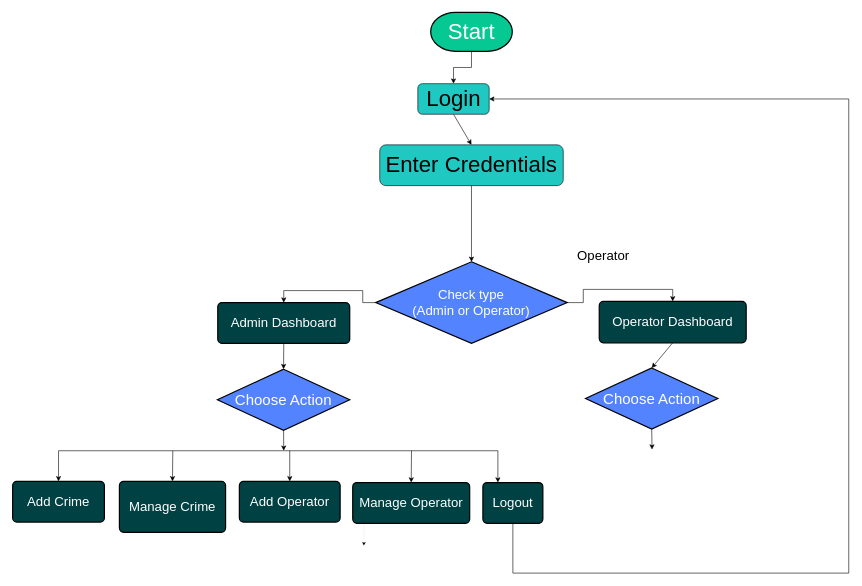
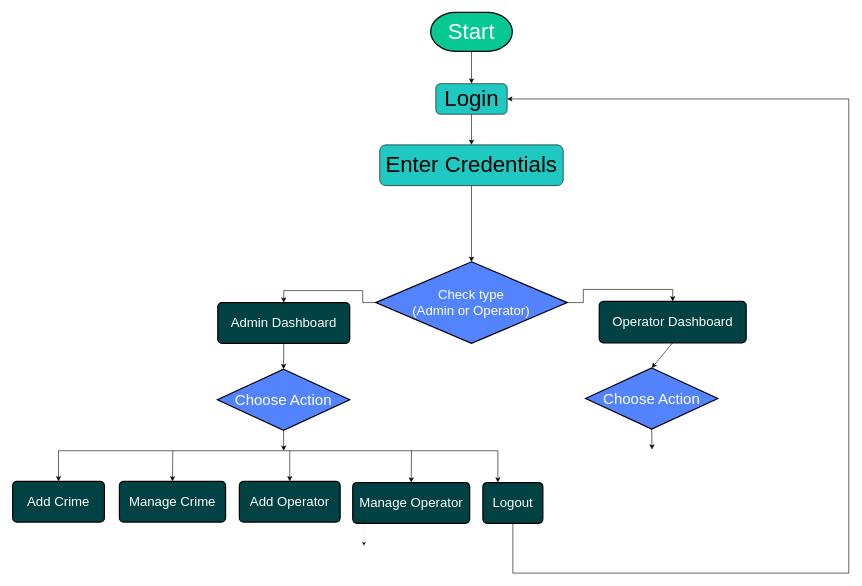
  <mxCell id="0" />
  <mxCell id="1" parent="0" />
  <mxCell id="2" style="rounded=0;orthogonalLoop=1;jettySize=auto;html=1;exitX=0;exitY=0.5;exitDx=0;exitDy=0;exitPerimeter=0;entryX=0.5;entryY=0;entryDx=0;entryDy=0;edgeStyle=orthogonalEdgeStyle;" parent="1" source="4" target="13" edge="1"><mxGeometry relative="1" as="geometry"><mxPoint x="258" y="428" as="targetPoint" /></mxGeometry></mxCell>
  <mxCell id="3" style="edgeStyle=orthogonalEdgeStyle;rounded=0;orthogonalLoop=1;jettySize=auto;html=1;exitX=1;exitY=0.5;exitDx=0;exitDy=0;exitPerimeter=0;entryX=0.5;entryY=0;entryDx=0;entryDy=0;" parent="1" source="4" target="14" edge="1"><mxGeometry relative="1" as="geometry" /></mxCell>
  <mxCell id="4" value="&lt;font color=&quot;#ffffff&quot; style=&quot;font-size: 22px;&quot;&gt;Check type&lt;br&gt;(Admin or Operator)&lt;br&gt;&lt;/font&gt;" style="strokeWidth=2;html=1;shape=mxgraph.flowchart.decision;whiteSpace=wrap;fillColor=#5383FF;" parent="1" vertex="1"><mxGeometry x="625.37" y="436" width="319.25" height="136" as="geometry" /></mxCell>
  <mxCell id="5" style="rounded=0;orthogonalLoop=1;jettySize=auto;html=1;exitX=0.5;exitY=1;exitDx=0;exitDy=0;entryX=0.5;entryY=0;entryDx=0;entryDy=0;" parent="1" source="9" target="10" edge="1"><mxGeometry relative="1" as="geometry"><mxPoint x="801" y="-28" as="sourcePoint" /></mxGeometry></mxCell>
  <mxCell id="6" style="rounded=0;orthogonalLoop=1;jettySize=auto;html=1;entryX=0.5;entryY=0;entryDx=0;entryDy=0;" parent="1" target="18" edge="1"><mxGeometry relative="1" as="geometry"><mxPoint x="286.505" y="866" as="targetPoint" /><mxPoint x="287" y="751" as="sourcePoint" /></mxGeometry></mxCell>
  <mxCell id="7" style="edgeStyle=orthogonalEdgeStyle;rounded=0;orthogonalLoop=1;jettySize=auto;html=1;exitX=0.5;exitY=1;exitDx=0;exitDy=0;exitPerimeter=0;" parent="1" source="8" target="9" edge="1"><mxGeometry relative="1" as="geometry" /></mxCell>
  <mxCell id="8" value="&lt;font color=&quot;#ffffff&quot; style=&quot;&quot;&gt;&lt;font style=&quot;font-size: 37px;&quot;&gt;Start&lt;/font&gt;&lt;br&gt;&lt;/font&gt;" style="strokeWidth=2;html=1;shape=mxgraph.flowchart.terminator;whiteSpace=wrap;fillColor=#06C892;gradientColor=none;" parent="1" vertex="1"><mxGeometry x="717" y="20" width="136" height="65" as="geometry" /></mxCell>
- <mxCell id="9" value="&lt;font style=&quot;font-size: 37px;&quot;&gt;Login&lt;/font&gt;" style="rounded=1;whiteSpace=wrap;html=1;strokeWidth=1;fillColor=#20C8C2;" parent="1" vertex="1"><mxGeometry x="695.5" y="139" width="119" height="51" as="geometry" /></mxCell>
+ <mxCell id="9" value="&lt;font style=&quot;font-size: 37px;&quot;&gt;Login&lt;/font&gt;" style="rounded=1;whiteSpace=wrap;html=1;strokeWidth=1;fillColor=#20C8C2;" parent="1" vertex="1"><mxGeometry x="725.5" y="139" width="119" height="51" as="geometry" /></mxCell>
  <mxCell id="10" value="&lt;font style=&quot;font-size: 37px;&quot;&gt;Enter Credentials&lt;/font&gt;" style="rounded=1;whiteSpace=wrap;html=1;strokeWidth=1;fillColor=#20C8C2;" parent="1" vertex="1"><mxGeometry x="632" y="241" width="306" height="68" as="geometry" /></mxCell>
  <mxCell id="11" style="rounded=0;orthogonalLoop=1;jettySize=auto;html=1;entryX=0.5;entryY=0;entryDx=0;entryDy=0;entryPerimeter=0;" parent="1" source="10" target="4" edge="1"><mxGeometry relative="1" as="geometry" /></mxCell>
  <mxCell id="12" value="" style="rounded=0;orthogonalLoop=1;jettySize=auto;html=1;entryX=0.5;entryY=0;entryDx=0;entryDy=0;entryPerimeter=0;exitX=0.5;exitY=1;exitDx=0;exitDy=0;" parent="1" source="13" target="16" edge="1"><mxGeometry relative="1" as="geometry"><mxPoint x="549.728" y="577" as="sourcePoint" /></mxGeometry></mxCell>
  <mxCell id="13" value="&lt;font color=&quot;#ffffff&quot; style=&quot;font-size: 22px;&quot;&gt;Admin Dashboard&lt;/font&gt;" style="rounded=1;whiteSpace=wrap;html=1;absoluteArcSize=1;arcSize=14;strokeWidth=2;fillColor=#004243;" parent="1" vertex="1"><mxGeometry x="362" y="504" width="220" height="68" as="geometry" /></mxCell>
  <mxCell id="14" value="&lt;font color=&quot;#ffffff&quot; style=&quot;font-size: 22px;&quot;&gt;Operator Dashboard&lt;/font&gt;" style="rounded=1;whiteSpace=wrap;html=1;absoluteArcSize=1;arcSize=14;strokeWidth=2;fillColor=#004243;" parent="1" vertex="1"><mxGeometry x="998" y="502" width="245" height="69" as="geometry" /></mxCell>
  <mxCell id="15" style="rounded=0;orthogonalLoop=1;jettySize=auto;html=1;exitX=0.5;exitY=1;exitDx=0;exitDy=0;exitPerimeter=0;" parent="1" source="16" edge="1"><mxGeometry relative="1" as="geometry"><mxPoint x="472" y="751" as="targetPoint" /></mxGeometry></mxCell>
  <mxCell id="16" value="&lt;font color=&quot;#ffffff&quot; style=&quot;&quot;&gt;&lt;font style=&quot;font-size: 25px;&quot;&gt;Choose Action&lt;/font&gt;&lt;br&gt;&lt;/font&gt;" style="strokeWidth=2;html=1;shape=mxgraph.flowchart.decision;whiteSpace=wrap;fillColor=#5383FF;" parent="1" vertex="1"><mxGeometry x="361.38" y="615" width="220.62" height="102" as="geometry" /></mxCell>
  <mxCell id="17" value="&lt;font color=&quot;#ffffff&quot; style=&quot;font-size: 22px;&quot;&gt;Add Crime&lt;/font&gt;" style="rounded=1;whiteSpace=wrap;html=1;absoluteArcSize=1;arcSize=14;strokeWidth=2;fillColor=#004243;" parent="1" vertex="1"><mxGeometry y="802" width="153" height="68" as="geometry" x="20" /></mxCell>
- <mxCell id="18" value="&lt;font color=&quot;#ffffff&quot; style=&quot;font-size: 22px;&quot;&gt;Manage Crime&lt;/font&gt;" style="rounded=1;whiteSpace=wrap;html=1;absoluteArcSize=1;arcSize=14;strokeWidth=2;fillColor=#004243;" parent="1" vertex="1"><mxGeometry x="198" y="802" width="177.01" height="85" as="geometry" /></mxCell>
+ <mxCell id="18" value="&lt;font color=&quot;#ffffff&quot; style=&quot;font-size: 22px;&quot;&gt;Manage Crime&lt;/font&gt;" style="rounded=1;whiteSpace=wrap;html=1;absoluteArcSize=1;arcSize=14;strokeWidth=2;fillColor=#004243;" parent="1" vertex="1"><mxGeometry x="198" y="802" width="177.01" height="68" as="geometry" /></mxCell>
  <mxCell id="19" value="&lt;font color=&quot;#ffffff&quot; style=&quot;font-size: 22px;&quot;&gt;Manage Operator&lt;/font&gt;" style="rounded=1;whiteSpace=wrap;html=1;absoluteArcSize=1;arcSize=14;strokeWidth=2;fillColor=#004243;" parent="1" vertex="1"><mxGeometry x="587" y="804" width="195.01" height="68" as="geometry" /></mxCell>
  <mxCell id="20" value="&lt;font color=&quot;#ffffff&quot; style=&quot;font-size: 22px;&quot;&gt;Add Operator&lt;/font&gt;" style="rounded=1;whiteSpace=wrap;html=1;absoluteArcSize=1;arcSize=14;strokeWidth=2;fillColor=#004243;" parent="1" vertex="1"><mxGeometry x="398" y="802" width="168" height="68" as="geometry" /></mxCell>
  <mxCell id="21" style="edgeStyle=orthogonalEdgeStyle;rounded=0;orthogonalLoop=1;jettySize=auto;html=1;entryX=1;entryY=0.5;entryDx=0;entryDy=0;" parent="1" source="22" target="9" edge="1"><mxGeometry relative="1" as="geometry"><Array as="points"><mxPoint x="854" y="955" /><mxPoint x="1414" y="955" /><mxPoint x="1414" y="165" /></Array></mxGeometry></mxCell>
  <mxCell id="22" value="&lt;font color=&quot;#ffffff&quot; style=&quot;font-size: 22px;&quot;&gt;Logout&lt;/font&gt;" style="rounded=1;whiteSpace=wrap;html=1;absoluteArcSize=1;arcSize=14;strokeWidth=2;fillColor=#004243;" parent="1" vertex="1"><mxGeometry x="804" y="804" width="100" height="68" as="geometry" /></mxCell>
  <mxCell id="23" style="rounded=0;orthogonalLoop=1;jettySize=auto;html=1;entryX=0.5;entryY=0;entryDx=0;entryDy=0;" parent="1" target="20" edge="1"><mxGeometry relative="1" as="geometry"><mxPoint x="304" y="943" as="targetPoint" /><mxPoint x="482" y="751" as="sourcePoint" /></mxGeometry></mxCell>
  <mxCell id="24" style="rounded=0;orthogonalLoop=1;jettySize=auto;html=1;entryX=0.5;entryY=0;entryDx=0;entryDy=0;" parent="1" target="19" edge="1"><mxGeometry relative="1" as="geometry"><mxPoint x="573.495" y="904" as="targetPoint" /><mxPoint x="685" y="751" as="sourcePoint" /></mxGeometry></mxCell>
  <mxCell id="25" style="rounded=0;orthogonalLoop=1;jettySize=auto;html=1;entryX=0.5;entryY=0;entryDx=0;entryDy=0;strokeWidth=0;" parent="1" edge="1"><mxGeometry relative="1" as="geometry"><mxPoint x="605.59" y="909" as="targetPoint" /><mxPoint x="606.59" y="824" as="sourcePoint" /></mxGeometry></mxCell>
  <mxCell id="26" value="" style="endArrow=classic;startArrow=classic;html=1;rounded=0;exitX=0.5;exitY=0;exitDx=0;exitDy=0;entryX=0.25;entryY=0;entryDx=0;entryDy=0;edgeStyle=orthogonalEdgeStyle;" parent="1" source="17" target="22" edge="1"><mxGeometry width="50" height="50" relative="1" as="geometry"><mxPoint x="805" y="670" as="sourcePoint" /><mxPoint x="838" y="887" as="targetPoint" /><Array as="points"><mxPoint x="97" y="751" /><mxPoint x="829" y="751" /></Array></mxGeometry></mxCell>
  <mxCell id="27" value="" style="rounded=0;orthogonalLoop=1;jettySize=auto;html=1;entryX=0.5;entryY=0;entryDx=0;entryDy=0;entryPerimeter=0;exitX=0.5;exitY=1;exitDx=0;exitDy=0;" parent="1" source="14" target="29" edge="1"><mxGeometry relative="1" as="geometry"><mxPoint x="1084" y="579" as="sourcePoint" /></mxGeometry></mxCell>
  <mxCell id="28" style="rounded=0;orthogonalLoop=1;jettySize=auto;html=1;exitX=0.5;exitY=1;exitDx=0;exitDy=0;exitPerimeter=0;" parent="1" source="29" edge="1"><mxGeometry relative="1" as="geometry"><mxPoint x="1086" y="749" as="targetPoint" /><mxPoint x="1136.5" y="715" as="sourcePoint" /></mxGeometry></mxCell>
  <mxCell id="29" value="&lt;font color=&quot;#ffffff&quot; style=&quot;&quot;&gt;&lt;font style=&quot;font-size: 25px;&quot;&gt;Choose Action&lt;/font&gt;&lt;br&gt;&lt;/font&gt;" style="strokeWidth=2;html=1;shape=mxgraph.flowchart.decision;whiteSpace=wrap;fillColor=#5383FF;" parent="1" vertex="1"><mxGeometry x="975.19" y="613" width="220.62" height="102" as="geometry" /></mxCell>
- <mxCell id="30" value="&lt;font style=&quot;font-size: 22px;&quot;&gt;Operator&lt;/font&gt;" style="text;html=1;strokeColor=none;fillColor=none;align=center;verticalAlign=middle;whiteSpace=wrap;rounded=0;" parent="1" vertex="1"><mxGeometry x="975.19" y="411" width="60" height="30" as="geometry" /></mxCell>
